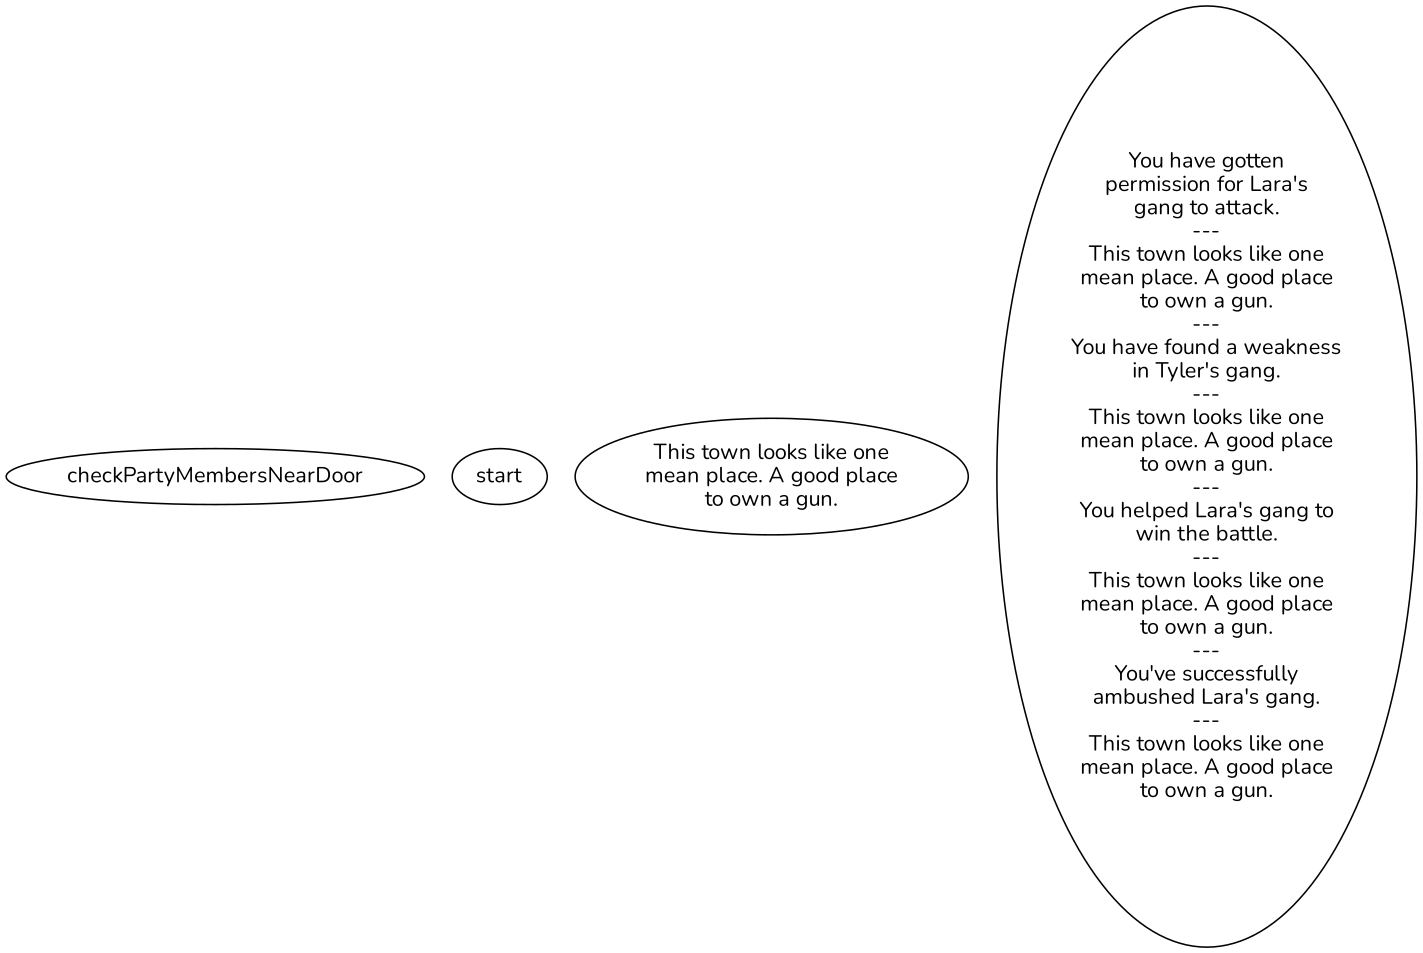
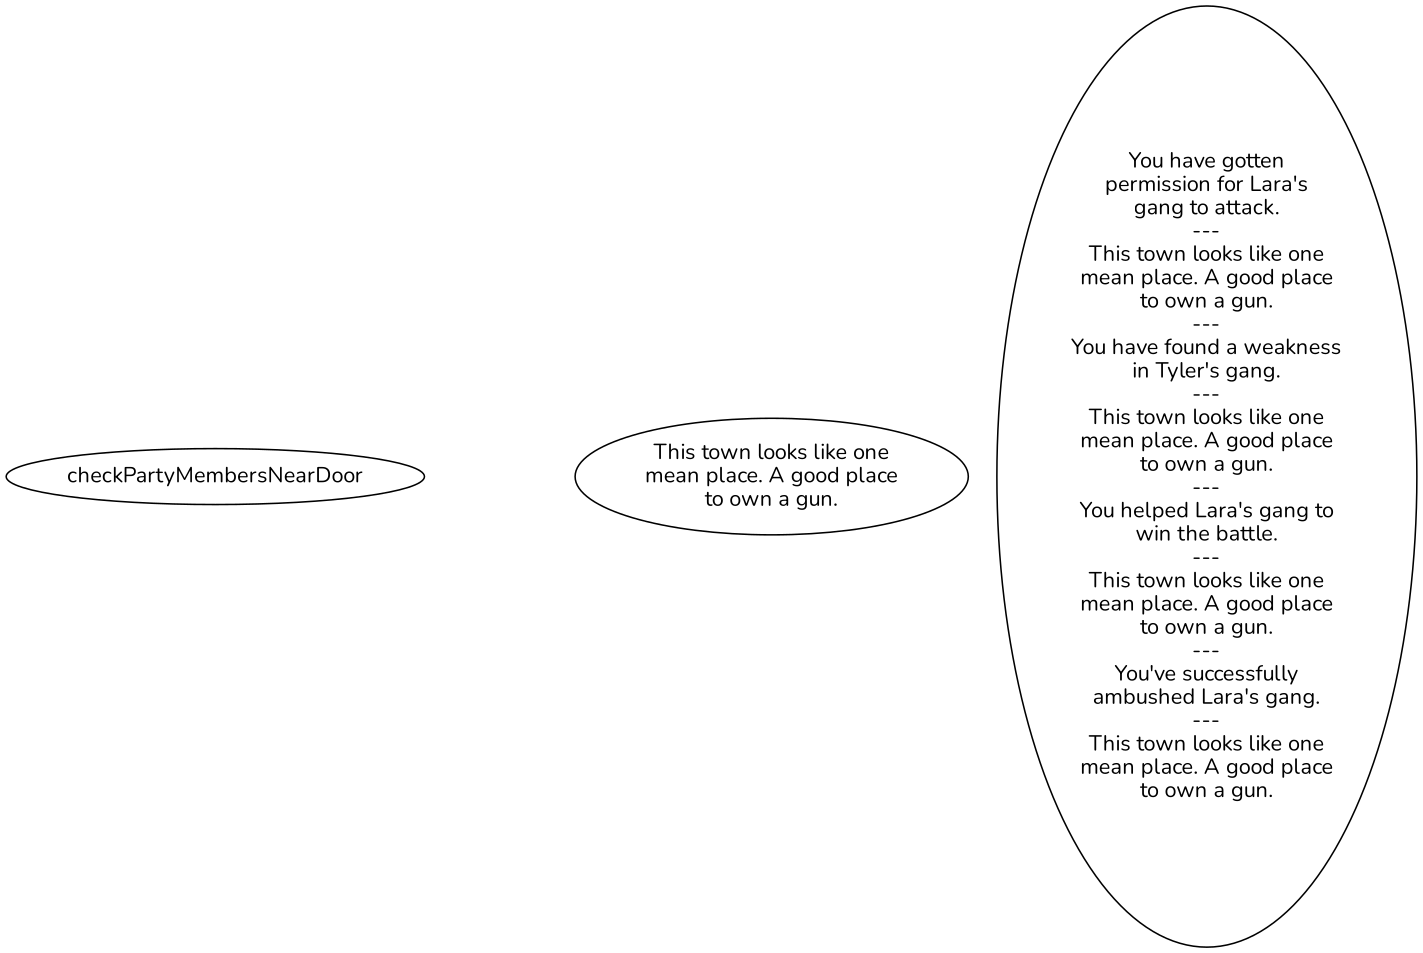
  digraph {
    fontname=Nunito
    node [color="#000000" fillcolor="#FFFFFF" style=filled fontname=Nunito]
    checkPartyMembersNearDoor
-   start
    n3 [label="This town looks like one\nmean place. A good place\nto own a gun."]
    n4 [label="You have gotten\npermission for Lara's\ngang to attack.\n---\nThis town looks like one\nmean place. A good place\nto own a gun.\n---\nYou have found a weakness\nin Tyler's gang.\n---\nThis town looks like one\nmean place. A good place\nto own a gun.\n---\nYou helped Lara's gang to\nwin the battle.\n---\nThis town looks like one\nmean place. A good place\nto own a gun.\n---\nYou've successfully\nambushed Lara's gang.\n---\nThis town looks like one\nmean place. A good place\nto own a gun."]
  }
